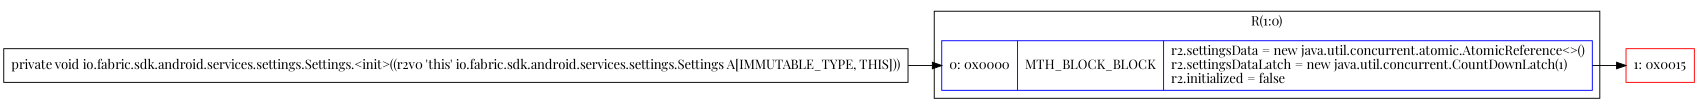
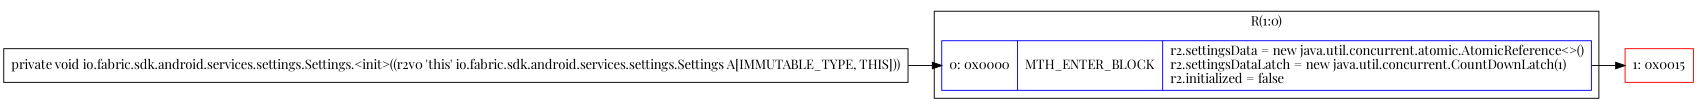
  digraph {
    rankdir=LR
    fontname="Playfair Display"
    node [shape=record fontname="Playfair Display"]
    edge [fontname="Playfair Display"]
-   n1 [color=blue label="{0\:\ 0x0000|MTH_BLOCK_BLOCK\l|r2.settingsData = new java.util.concurrent.atomic.AtomicReference\<\>()\lr2.settingsDataLatch = new java.util.concurrent.CountDownLatch(1)\lr2.initialized = false\l}"]
+   n1 [color=blue label="{0\:\ 0x0000|MTH_ENTER_BLOCK\l|r2.settingsData = new java.util.concurrent.atomic.AtomicReference\<\>()\lr2.settingsDataLatch = new java.util.concurrent.CountDownLatch(1)\lr2.initialized = false\l}"]
    n2 [color=red label="{1\:\ 0x0015}"]
    n3 [label="{private void io.fabric.sdk.android.services.settings.Settings.\<init\>((r2v0 'this' io.fabric.sdk.android.services.settings.Settings A[IMMUTABLE_TYPE, THIS])) }"]
    subgraph cluster_1 {
      label="R(1:0)"
      n1
    }
    n1 -> n2
    n3 -> n1
  }
